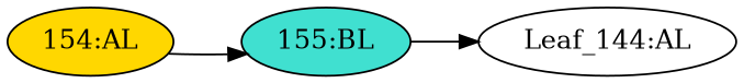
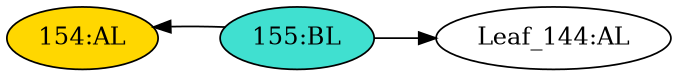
  strict digraph {
    rankdir=LR
    node [statements="[]" style=filled]
    edge [cond="[]" lineno=None]
    n1 [ast="<pyverilog.vparser.ast.Always object at 0x7ff649d70ad0>" clk_sens=False fillcolor=gold label="154:AL" sens="[]" typ=Always use_var="[]"]
    n2 [ast="<pyverilog.vparser.ast.Block object at 0x7ff649d70b90>" fillcolor=turquoise label="155:BL" typ=Block]
    n3 [def_var="[]" label="Leaf_144:AL" statements="" style=""]
-   n1 -> n2
+   n2 -> n1
    n2 -> n3
  }
